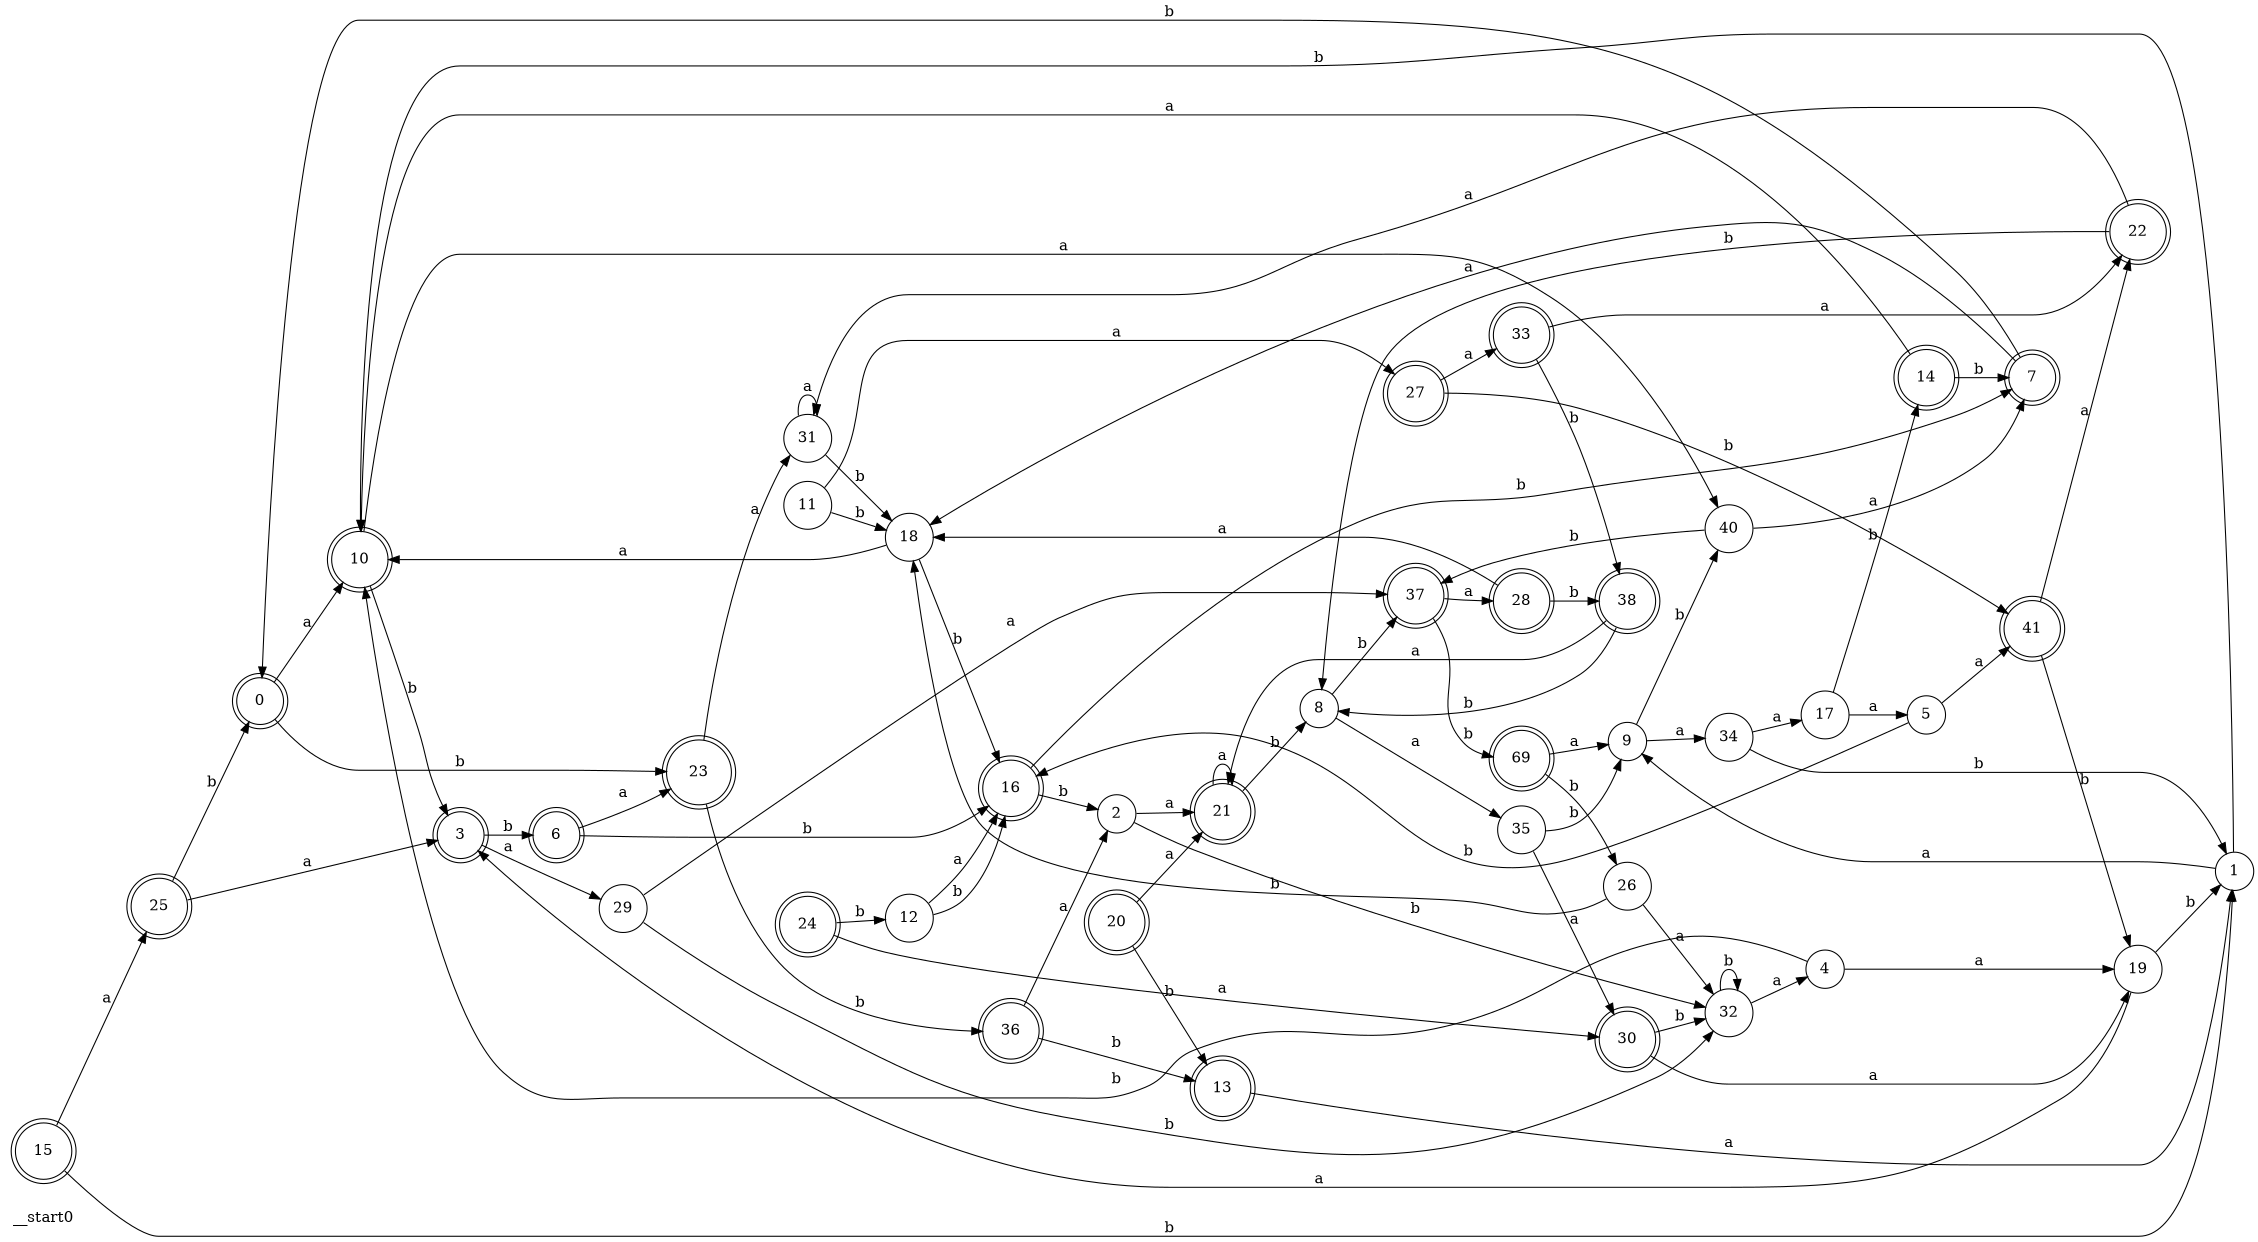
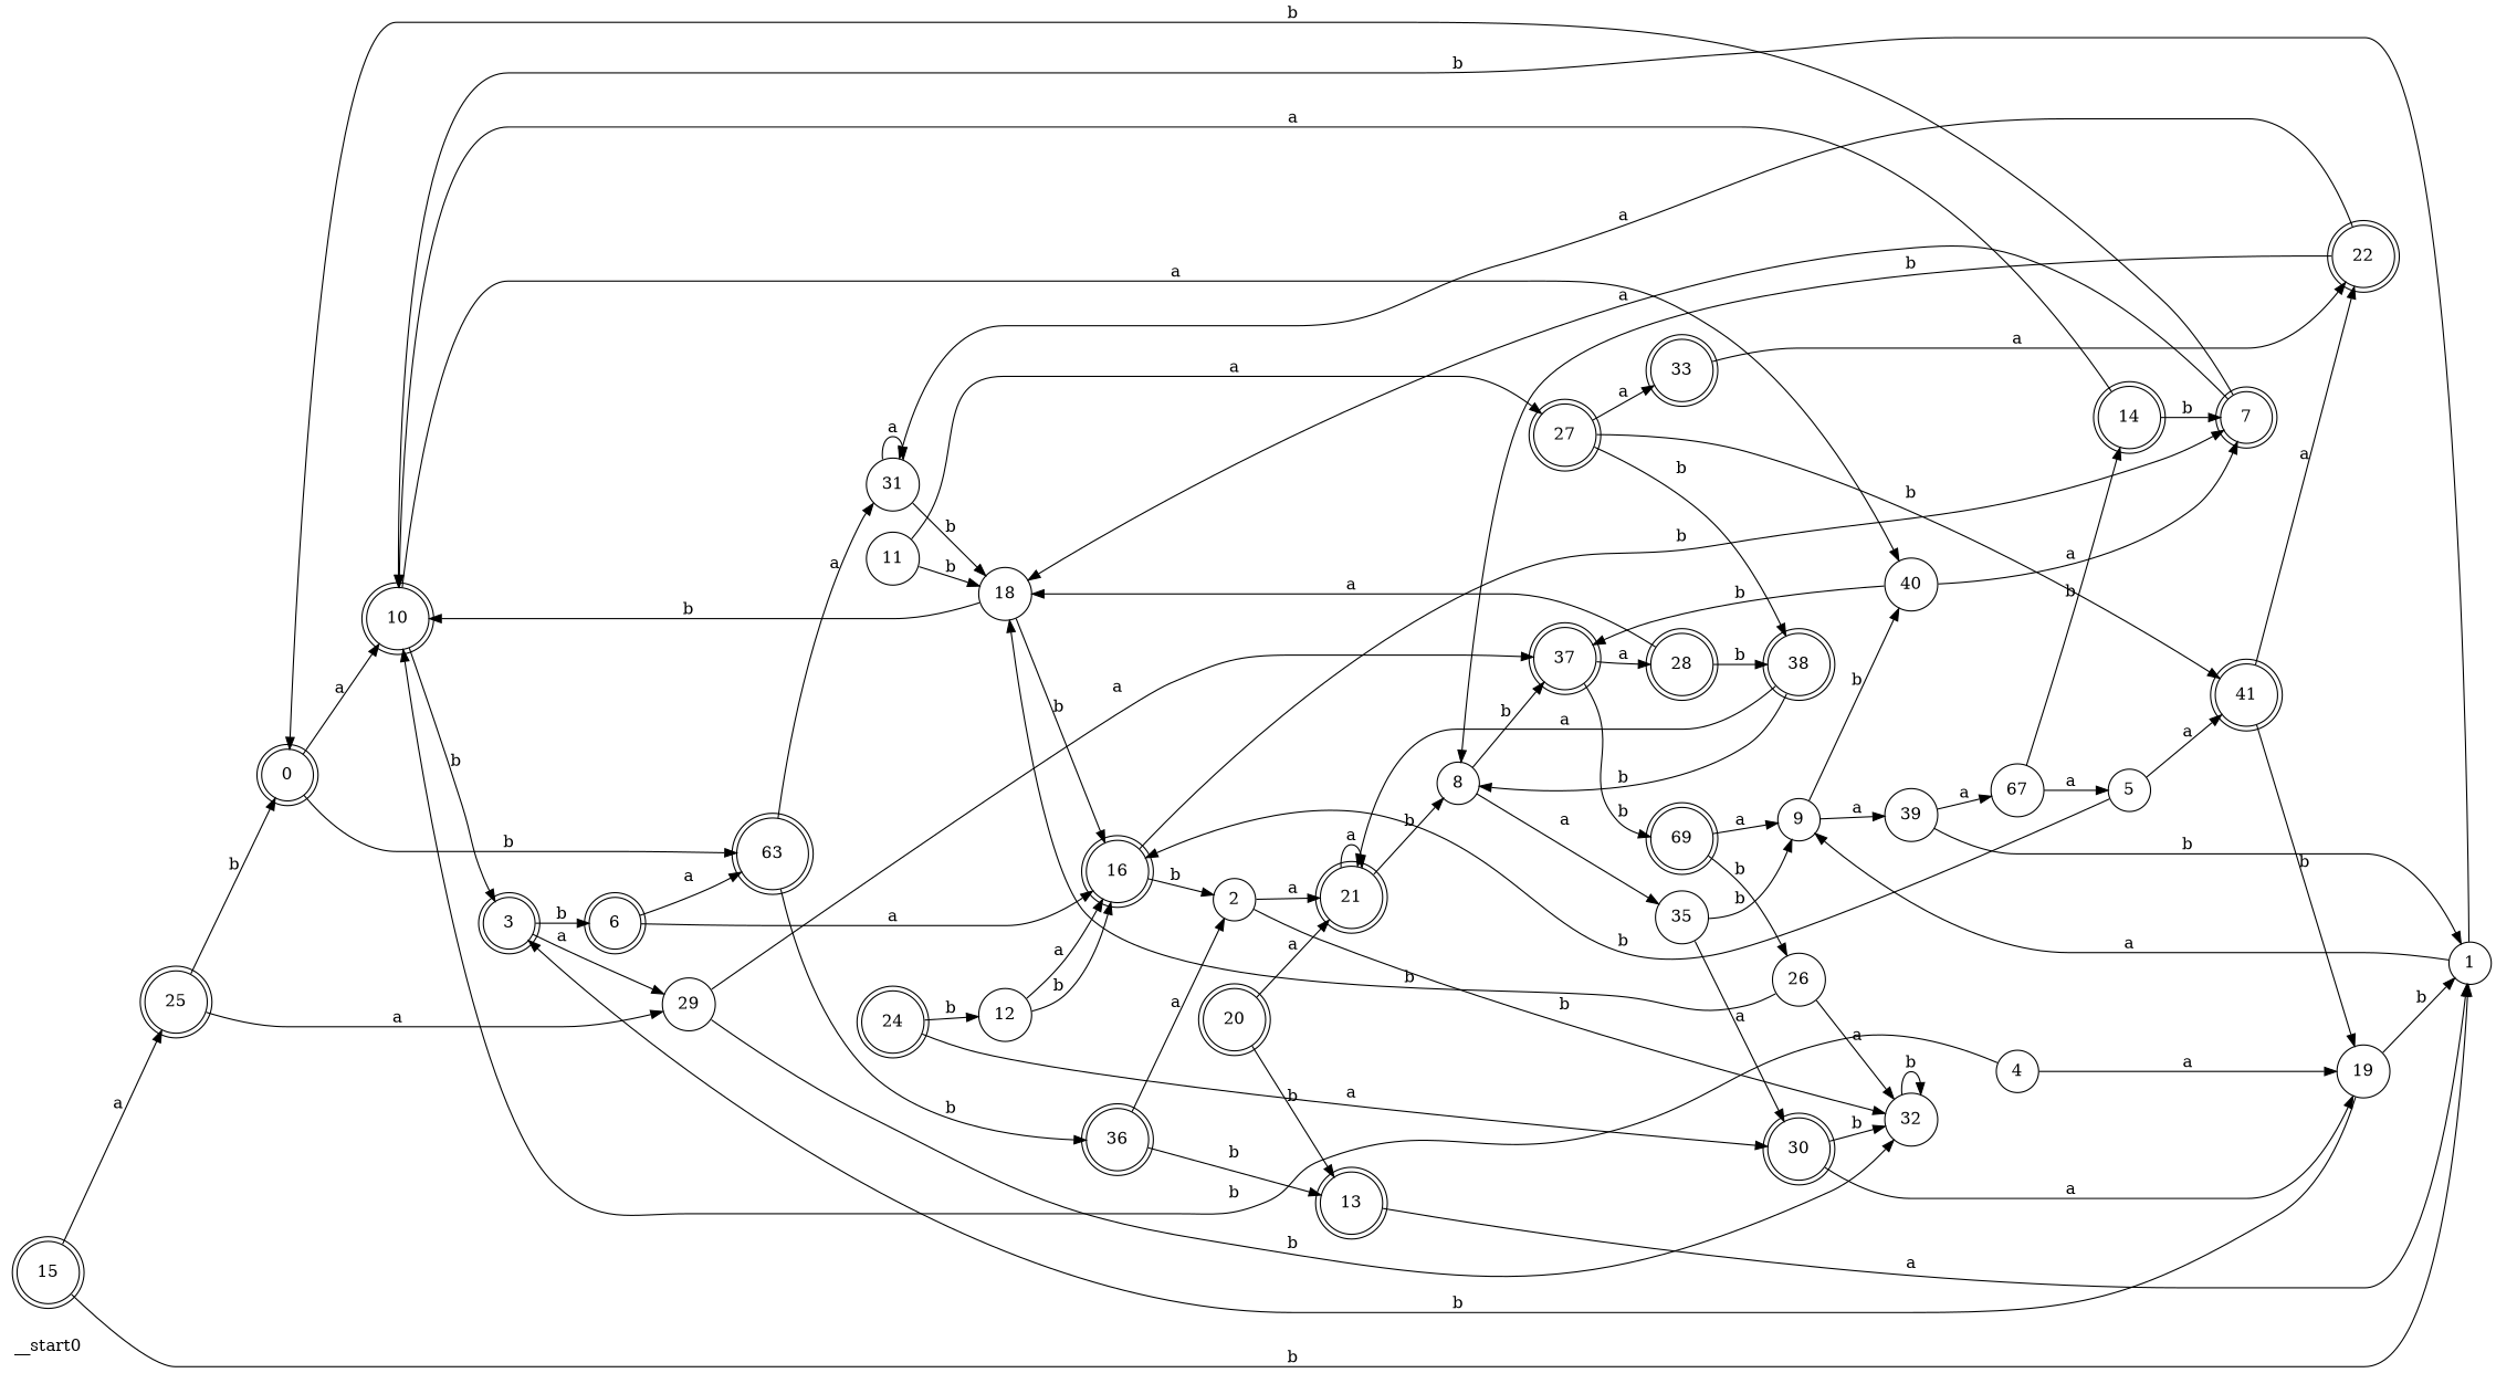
  digraph {
    rankdir=LR
    node [shape=doublecircle color=black fillcolor=white style="rounded,filled"]
    __start0 [shape=none color="" fillcolor="" style=""]
    n2 [label=0]
    n3 [label=10]
-   n4 [label=23]
+   n4 [label=63]
    n5 [label=3]
    n6 [label=40 shape=circle style=filled]
    n7 [label=31 shape=circle style=filled]
    n8 [label=36]
    n9 [label=1 shape=circle style=filled]
    n10 [label=9 shape=circle style=filled]
-   n11 [label=34 shape=circle style=filled]
+   n11 [label=39 shape=circle style=filled]
    n12 [label=2 shape=circle style=filled]
    n13 [label=21]
    n14 [label=32 shape=circle style=filled]
    n15 [label=8 shape=circle style=filled]
    n16 [label=4 shape=circle style=filled]
    n17 [label=6]
    n18 [label=29 shape=circle style=filled]
    n19 [label=16]
    n20 [label=37]
    n21 [label=19 shape=circle style=filled]
    n22 [label=5 shape=circle style=filled]
    n23 [label=41]
    n24 [label=7]
    n25 [label=22]
    n26 [label=18 shape=circle style=filled]
    n27 [label=35 shape=circle style=filled]
    n28 [label=30]
    n29 [label=28]
    n30 [label=69]
-   n31 [label=17 shape=circle style=filled]
+   n31 [label=67 shape=circle style=filled]
    n32 [label=11 shape=circle style=filled]
    n33 [label=27]
    n34 [label=33]
    n35 [label=12 shape=circle style=filled]
    n36 [label=13]
    n37 [label=14]
    n38 [label=15]
    n39 [label=25]
    n40 [label=20]
    n41 [label=24]
    n42 [label=26 shape=circle style=filled]
    n43 [label=38]
    n2 -> n3 [label=a]
    n2 -> n4 [label=b]
    n3 -> n5 [label=b]
    n3 -> n6 [label=a]
    n4 -> n7 [label=a]
    n4 -> n8 [label=b]
    n5 -> n17 [label=b]
    n5 -> n18 [label=a]
    n6 -> n20 [label=b]
    n6 -> n24 [label=a]
    n7 -> n7 [label=a]
    n7 -> n26 [label=b]
    n8 -> n12 [label=a]
    n8 -> n36 [label=b]
    n9 -> n3 [label=b]
    n9 -> n10 [label=a]
    n10 -> n6 [label=b]
    n10 -> n11 [label=a]
    n11 -> n9 [label=b]
    n11 -> n31 [label=a]
    n12 -> n13 [label=a]
    n12 -> n14 [label=b]
    n13 -> n13 [label=a]
    n13 -> n15 [label=b]
    n14 -> n14 [label=b]
-   n14 -> n16 [label=a]
    n15 -> n20 [label=b]
    n15 -> n27 [label=a]
    n16 -> n3 [label=b]
    n16 -> n21 [label=a]
    n17 -> n4 [label=a]
-   n17 -> n19 [label=b]
+   n17 -> n19 [label=a]
    n18 -> n14 [label=b]
    n18 -> n20 [label=a]
    n19 -> n12 [label=b]
    n19 -> n24 [label=b]
    n20 -> n29 [label=a]
    n20 -> n30 [label=b]
-   n21 -> n5 [label=a]
+   n21 -> n5 [label=b]
    n21 -> n9 [label=b]
    n22 -> n19 [label=b]
    n22 -> n23 [label=a]
    n23 -> n21 [label=b]
    n23 -> n25 [label=a]
    n24 -> n2 [label=b]
    n24 -> n26 [label=a]
    n25 -> n7 [label=a]
    n25 -> n15 [label=b]
-   n26 -> n3 [label=a]
+   n26 -> n3 [label=b]
    n26 -> n19 [label=b]
    n27 -> n10 [label=b]
    n27 -> n28 [label=a]
    n28 -> n14 [label=b]
    n28 -> n21 [label=a]
    n29 -> n26 [label=a]
    n29 -> n43 [label=b]
    n30 -> n10 [label=a]
    n30 -> n42 [label=b]
    n31 -> n22 [label=a]
    n31 -> n37 [label=b]
    n32 -> n26 [label=b]
    n32 -> n33 [label=a]
    n33 -> n23 [label=b]
    n33 -> n34 [label=a]
    n34 -> n25 [label=a]
-   n34 -> n43 [label=b]
+   n33 -> n43 [label=b]
    n35 -> n19 [label=a]
    n35 -> n19 [label=b]
    n36 -> n9 [label=a]
    n37 -> n3 [label=a]
    n37 -> n24 [label=b]
    n38 -> n9 [label=b]
    n38 -> n39 [label=a]
    n39 -> n2 [label=b]
-   n39 -> n5 [label=a]
+   n39 -> n18 [label=a]
    n40 -> n13 [label=a]
    n40 -> n36 [label=b]
    n41 -> n28 [label=a]
    n41 -> n35 [label=b]
    n42 -> n14 [label=a]
    n42 -> n26 [label=b]
    n43 -> n13 [label=a]
    n43 -> n15 [label=b]
  }
